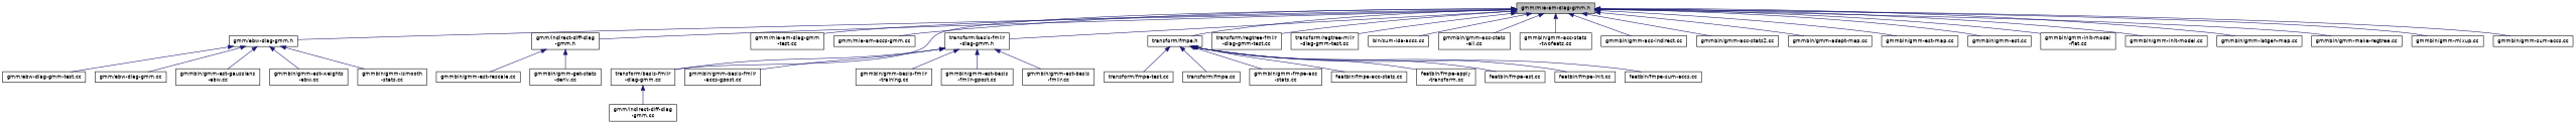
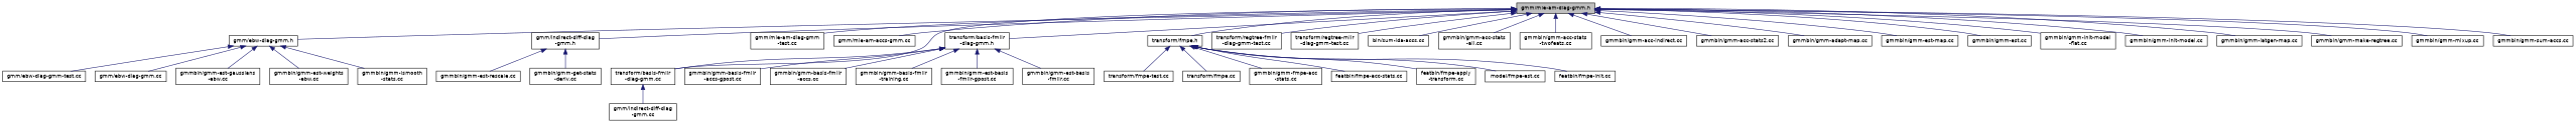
  digraph {
    node [color=black fillcolor=white fontname=Helvetica fontsize=10 shape=record style=filled]
    edge [color=midnightblue dir=back fontname=Helvetica fontsize=10 labelfontname=Helvetica labelfontsize=10 style=solid]
    n1 [fillcolor=grey75 fontcolor=black height=0.2 label="gmm/mle-am-diag-gmm.h" width=0.4]
    n2 [height=0.2 label="gmm/ebw-diag-gmm.h" width=0.4]
    n3 [height=0.2 label="gmm/indirect-diff-diag\l-gmm.h" width=0.4]
    n4 [height=0.2 label="gmm/mle-am-diag-gmm\l-test.cc" width=0.4]
    n5 [height=0.2 label="gmm/mle-am-accs-gmm.cc" width=0.4]
    n6 [height=0.2 label="transform/basis-fmllr\l-diag-gmm.cc" width=0.4]
    n7 [height=0.2 label="transform/basis-fmllr\l-diag-gmm.h" width=0.4]
    n8 [height=0.2 label="transform/fmpe.h" width=0.4]
    n9 [height=0.2 label="transform/regtree-fmllr\l-diag-gmm-test.cc" width=0.4]
    n10 [height=0.2 label="transform/regtree-mllr\l-diag-gmm-test.cc" width=0.4]
    n11 [height=0.2 label="bin/sum-lda-accs.cc" width=0.4]
    n12 [height=0.2 label="gmmbin/gmm-acc-stats\l-ali.cc" width=0.4]
    n13 [height=0.2 label="gmmbin/gmm-acc-stats\l-twofeats.cc" width=0.4]
    n14 [height=0.2 label="gmmbin/gmm-acc-indirect.cc" width=0.4]
    n15 [height=0.2 label="gmmbin/gmm-acc-stats2.cc" width=0.4]
    n16 [height=0.2 label="gmmbin/gmm-adapt-map.cc" width=0.4]
    n17 [height=0.2 label="gmmbin/gmm-est-map.cc" width=0.4]
    n18 [height=0.2 label="gmmbin/gmm-est.cc" width=0.4]
    n19 [height=0.2 label="gmmbin/gmm-init-model\l-flat.cc" width=0.4]
    n20 [height=0.2 label="gmmbin/gmm-init-model.cc" width=0.4]
    n21 [height=0.2 label="gmmbin/gmm-latgen-map.cc" width=0.4]
    n22 [height=0.2 label="gmmbin/gmm-make-regtree.cc" width=0.4]
    n23 [height=0.2 label="gmmbin/gmm-mixup.cc" width=0.4]
    n24 [height=0.2 label="gmmbin/gmm-sum-accs.cc" width=0.4]
    n25 [height=0.2 label="gmm/ebw-diag-gmm-test.cc" width=0.4]
    n26 [height=0.2 label="gmm/ebw-diag-gmm.cc" width=0.4]
    n27 [height=0.2 label="gmmbin/gmm-est-gaussians\l-ebw.cc" width=0.4]
    n28 [height=0.2 label="gmmbin/gmm-est-weights\l-ebw.cc" width=0.4]
    n29 [height=0.2 label="gmmbin/gmm-ismooth\l-stats.cc" width=0.4]
    n30 [height=0.2 label="gmmbin/gmm-est-rescale.cc" width=0.4]
    n31 [height=0.2 label="gmmbin/gmm-get-stats\l-deriv.cc" width=0.4]
    n32 [height=0.2 label="gmm/indirect-diff-diag\l-gmm.cc" width=0.4]
    n33 [height=0.2 label="gmmbin/gmm-basis-fmllr\l-accs-gpost.cc" width=0.4]
+   n34 [height=0.2 label="gmmbin/gmm-basis-fmllr\l-accs.cc" width=0.4]
    n35 [height=0.2 label="gmmbin/gmm-basis-fmllr\l-training.cc" width=0.4]
    n36 [height=0.2 label="gmmbin/gmm-est-basis\l-fmllr-gpost.cc" width=0.4]
    n37 [height=0.2 label="gmmbin/gmm-est-basis\l-fmllr.cc" width=0.4]
    n38 [height=0.2 label="transform/fmpe-test.cc" width=0.4]
    n39 [height=0.2 label="transform/fmpe.cc" width=0.4]
    n40 [height=0.2 label="gmmbin/gmm-fmpe-acc\l-stats.cc" width=0.4]
    n41 [height=0.2 label="featbin/fmpe-acc-stats.cc" width=0.4]
    n42 [height=0.2 label="featbin/fmpe-apply\l-transform.cc" width=0.4]
-   n43 [height=0.2 label="featbin/fmpe-est.cc" width=0.4]
+   n43 [height=0.2 label="model/fmpe-est.cc" width=0.4]
    n44 [height=0.2 label="featbin/fmpe-init.cc" width=0.4]
-   n45 [height=0.2 label="featbin/fmpe-sum-accs.cc" width=0.4]
    n1 -> n2
    n1 -> n3
    n1 -> n4
    n1 -> n5
    n1 -> n6
    n1 -> n7
    n1 -> n8
    n1 -> n9
    n1 -> n10
    n1 -> n11
    n1 -> n12
    n1 -> n13
    n1 -> n14
    n1 -> n15
    n1 -> n16
    n1 -> n17
    n1 -> n18
    n1 -> n19
    n1 -> n20
    n1 -> n21
    n1 -> n22
    n1 -> n23
    n1 -> n24
    n2 -> n25
    n2 -> n26
    n2 -> n27
    n2 -> n28
    n2 -> n29
    n3 -> n30
    n3 -> n31
    n6 -> n32
    n7 -> n6
    n7 -> n33
+   n7 -> n34
    n7 -> n35
    n7 -> n36
    n7 -> n37
    n8 -> n38
    n8 -> n39
    n8 -> n40
    n8 -> n41
    n8 -> n42
    n8 -> n43
    n8 -> n44
-   n8 -> n45
  }
